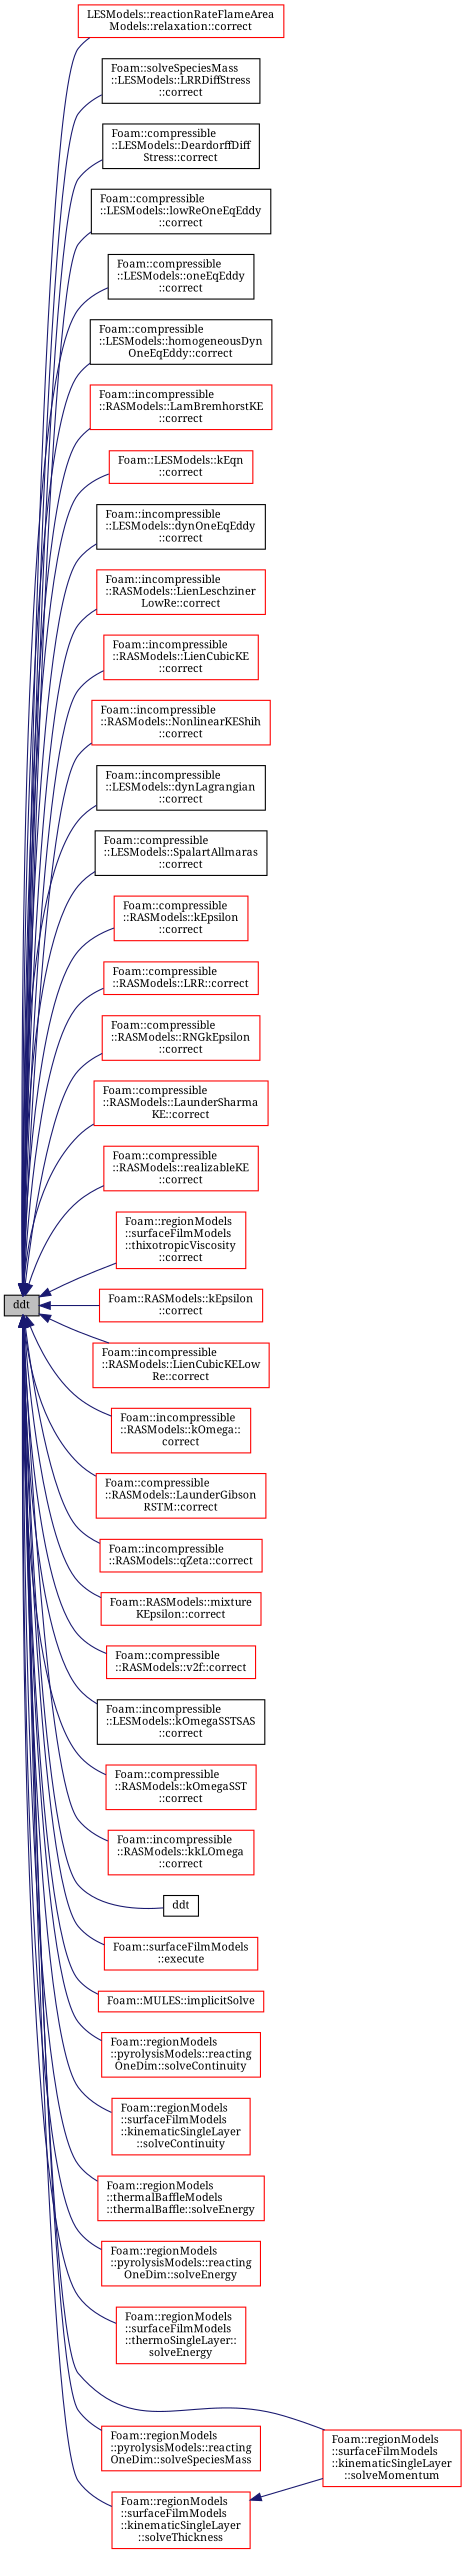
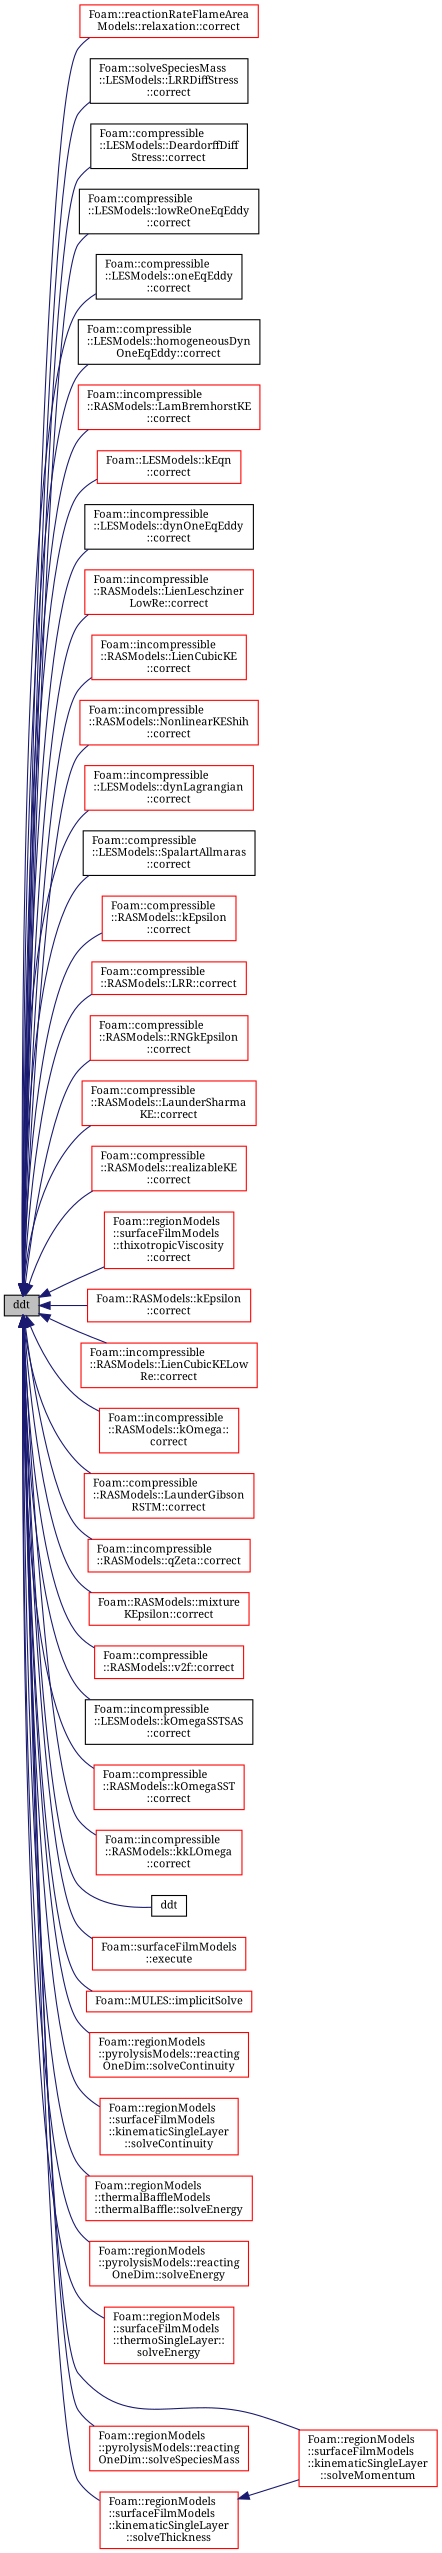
  digraph {
    fontname="Noto Serif"
    rankdir=LR
    node [color=red fontname="Noto Serif" fontsize=10 shape=record]
    edge [color=midnightblue dir=back fontname="Noto Serif" fontsize=10 labelfontname=FreeSans labelfontsize=10 style=solid]
    n1 [color=black fillcolor=grey75 fontcolor=black height=0.2 label=ddt style=filled width=0.4]
-   n2 [height=0.2 label="LESModels::reactionRateFlameArea\lModels::relaxation::correct" width=0.4]
+   n2 [height=0.2 label="Foam::reactionRateFlameArea\lModels::relaxation::correct" width=0.4]
    n3 [color=black height=0.2 label="Foam::solveSpeciesMass\l::LESModels::LRRDiffStress\l::correct" width=0.4]
    n4 [color=black height=0.2 label="Foam::compressible\l::LESModels::DeardorffDiff\lStress::correct" width=0.4]
    n5 [color=black height=0.2 label="Foam::compressible\l::LESModels::lowReOneEqEddy\l::correct" width=0.4]
    n6 [color=black height=0.2 label="Foam::compressible\l::LESModels::oneEqEddy\l::correct" width=0.4]
    n7 [color=black height=0.2 label="Foam::compressible\l::LESModels::homogeneousDyn\lOneEqEddy::correct" width=0.4]
    n8 [height=0.2 label="Foam::incompressible\l::RASModels::LamBremhorstKE\l::correct" width=0.4]
    n9 [height=0.2 label="Foam::LESModels::kEqn\l::correct" width=0.4]
    n10 [color=black height=0.2 label="Foam::incompressible\l::LESModels::dynOneEqEddy\l::correct" width=0.4]
    n11 [height=0.2 label="Foam::incompressible\l::RASModels::LienLeschziner\lLowRe::correct" width=0.4]
    n12 [height=0.2 label="Foam::incompressible\l::RASModels::LienCubicKE\l::correct" width=0.4]
    n13 [height=0.2 label="Foam::incompressible\l::RASModels::NonlinearKEShih\l::correct" width=0.4]
-   n14 [color=black height=0.2 label="Foam::incompressible\l::LESModels::dynLagrangian\l::correct" width=0.4]
+   n14 [height=0.2 label="Foam::incompressible\l::LESModels::dynLagrangian\l::correct" width=0.4]
    n15 [color=black height=0.2 label="Foam::compressible\l::LESModels::SpalartAllmaras\l::correct" width=0.4]
    n16 [height=0.2 label="Foam::compressible\l::RASModels::kEpsilon\l::correct" width=0.4]
    n17 [height=0.2 label="Foam::compressible\l::RASModels::LRR::correct" width=0.4]
    n18 [height=0.2 label="Foam::compressible\l::RASModels::RNGkEpsilon\l::correct" width=0.4]
    n19 [height=0.2 label="Foam::compressible\l::RASModels::LaunderSharma\lKE::correct" width=0.4]
    n20 [height=0.2 label="Foam::compressible\l::RASModels::realizableKE\l::correct" width=0.4]
    n21 [height=0.2 label="Foam::regionModels\l::surfaceFilmModels\l::thixotropicViscosity\l::correct" width=0.4]
    n22 [height=0.2 label="Foam::RASModels::kEpsilon\l::correct" width=0.4]
    n23 [height=0.2 label="Foam::incompressible\l::RASModels::LienCubicKELow\lRe::correct" width=0.4]
    n24 [height=0.2 label="Foam::incompressible\l::RASModels::kOmega::\lcorrect" width=0.4]
    n25 [height=0.2 label="Foam::compressible\l::RASModels::LaunderGibson\lRSTM::correct" width=0.4]
    n26 [height=0.2 label="Foam::incompressible\l::RASModels::qZeta::correct" width=0.4]
    n27 [height=0.2 label="Foam::RASModels::mixture\lKEpsilon::correct" width=0.4]
    n28 [height=0.2 label="Foam::compressible\l::RASModels::v2f::correct" width=0.4]
    n29 [color=black height=0.2 label="Foam::incompressible\l::LESModels::kOmegaSSTSAS\l::correct" width=0.4]
    n30 [height=0.2 label="Foam::compressible\l::RASModels::kOmegaSST\l::correct" width=0.4]
    n31 [height=0.2 label="Foam::incompressible\l::RASModels::kkLOmega\l::correct" width=0.4]
    n32 [color=black height=0.2 label=ddt width=0.4]
    n33 [height=0.2 label="Foam::surfaceFilmModels\l::execute" width=0.4]
    n34 [height=0.2 label="Foam::MULES::implicitSolve" width=0.4]
    n35 [height=0.2 label="Foam::regionModels\l::pyrolysisModels::reacting\lOneDim::solveContinuity" width=0.4]
    n36 [height=0.2 label="Foam::regionModels\l::surfaceFilmModels\l::kinematicSingleLayer\l::solveContinuity" width=0.4]
    n37 [height=0.2 label="Foam::regionModels\l::thermalBaffleModels\l::thermalBaffle::solveEnergy" width=0.4]
    n38 [height=0.2 label="Foam::regionModels\l::pyrolysisModels::reacting\lOneDim::solveEnergy" width=0.4]
    n39 [height=0.2 label="Foam::regionModels\l::surfaceFilmModels\l::thermoSingleLayer::\lsolveEnergy" width=0.4]
    n40 [height=0.2 label="Foam::regionModels\l::surfaceFilmModels\l::kinematicSingleLayer\l::solveMomentum" width=0.4]
    n41 [height=0.2 label="Foam::regionModels\l::pyrolysisModels::reacting\lOneDim::solveSpeciesMass" width=0.4]
    n42 [height=0.2 label="Foam::regionModels\l::surfaceFilmModels\l::kinematicSingleLayer\l::solveThickness" width=0.4]
    n1 -> n2
    n1 -> n3
    n1 -> n4
    n1 -> n5
    n1 -> n6
    n1 -> n7
    n1 -> n8
    n1 -> n9
    n1 -> n10
    n1 -> n11
    n1 -> n12
    n1 -> n13
    n1 -> n14
    n1 -> n15
    n1 -> n16
    n1 -> n17
    n1 -> n18
    n1 -> n19
    n1 -> n20
    n1 -> n21
    n1 -> n22
    n1 -> n23
    n1 -> n24
    n1 -> n25
    n1 -> n26
    n1 -> n27
    n1 -> n28
    n1 -> n29
    n1 -> n30
    n1 -> n31
    n1 -> n32
    n1 -> n33
    n1 -> n34
    n1 -> n35
    n1 -> n36
    n1 -> n37
    n1 -> n38
    n1 -> n39
    n1 -> n40
    n1 -> n41
    n1 -> n42
    n42 -> n40
  }
